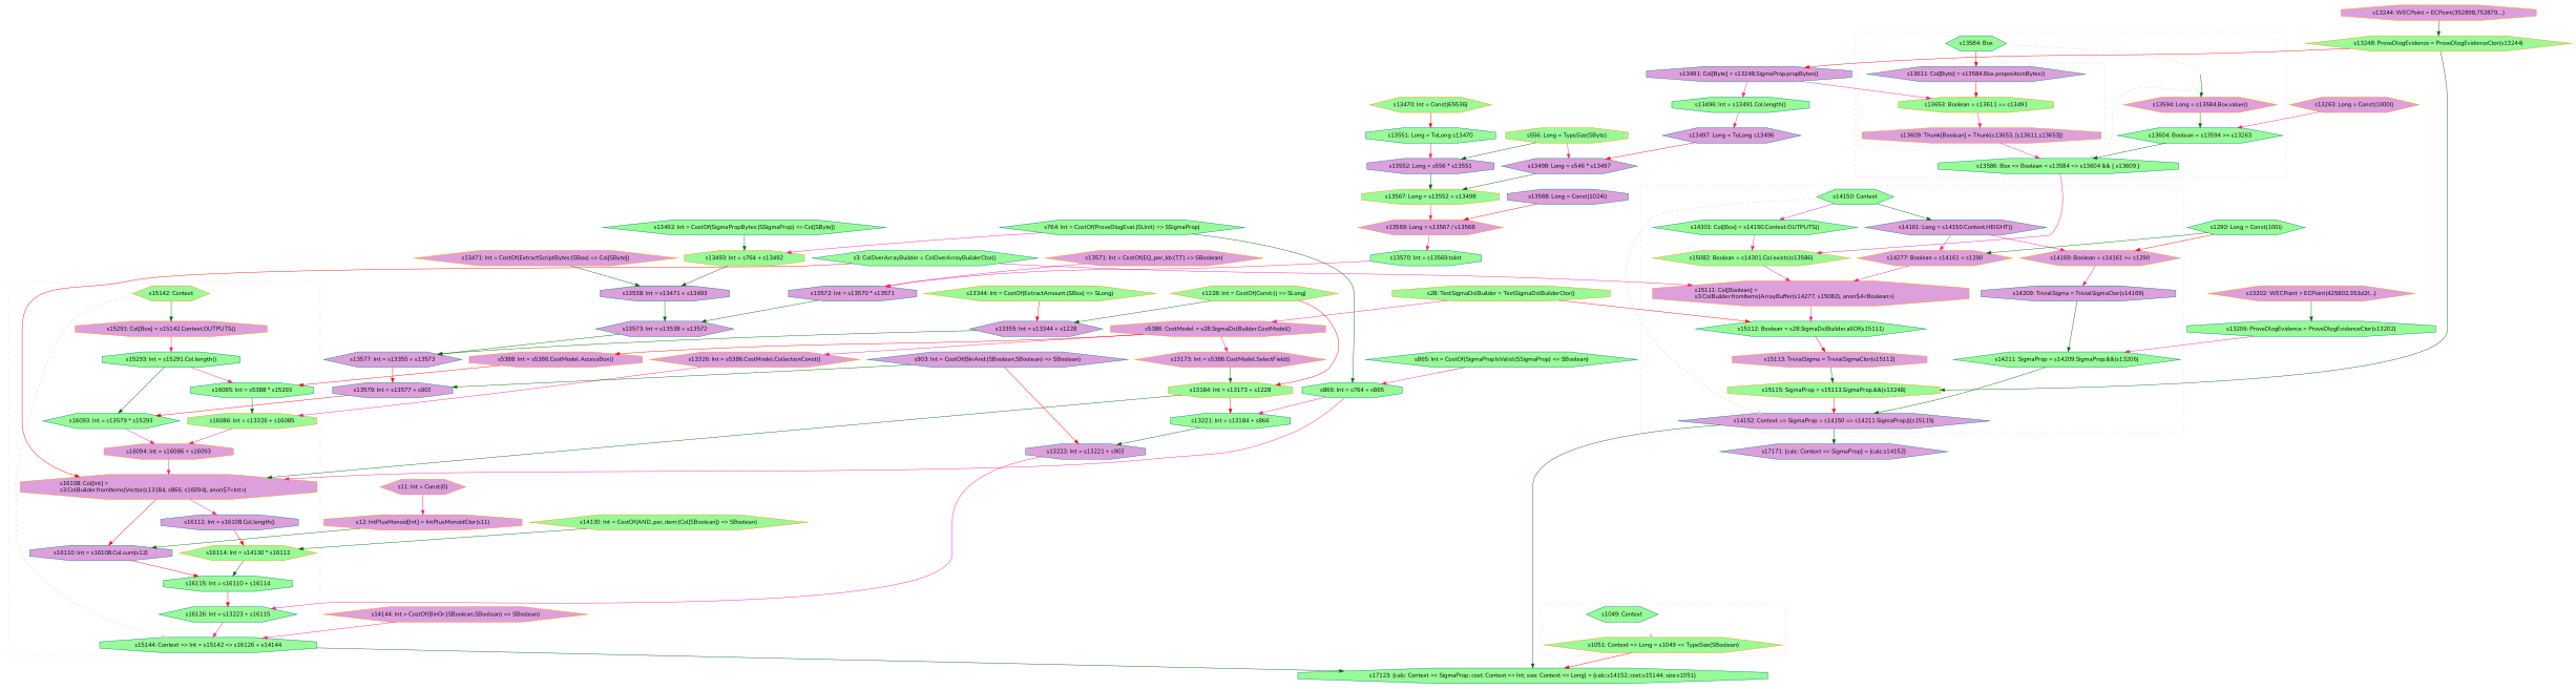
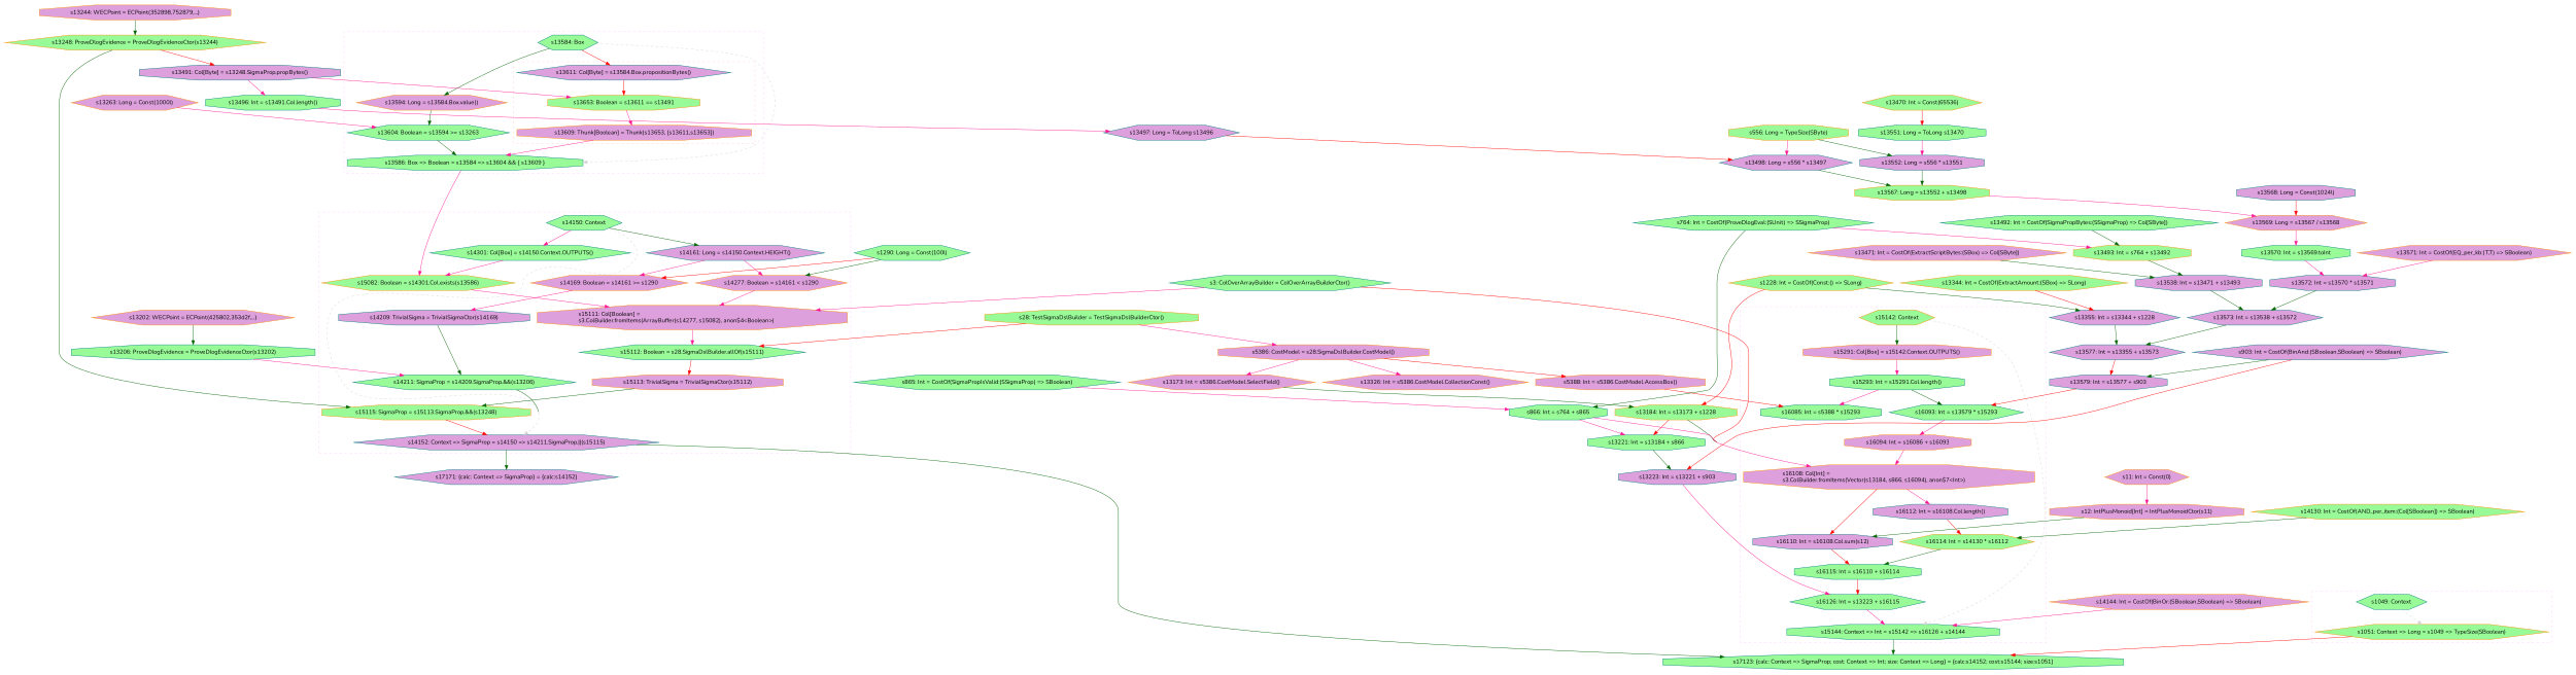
  digraph {
    concentrate=true
    fontname=Nunito
    node [color=teal fillcolor=palegreen fontname=Nunito shape=hexagon style=filled]
    edge [color=deeppink fontname=Nunito style=solid]
    n1 [label="s13584: Box"]
    n2 [label="s13586: Box => Boolean = s13584 => s13604 && { s13609 }" shape=octagon]
    n3 [color=darkorange fillcolor=plum label="s13609: Thunk[Boolean] = Thunk(s13653, [s13611,s13653])" shape=octagon]
    n4 [fillcolor=plum label="s13611: Col[Byte] = s13584.Box.propositionBytes()"]
    n5 [color=darkorange label="s13653: Boolean = s13611 == s13491" shape=octagon]
    n6 [color=darkorange fillcolor=plum label="s13594: Long = s13584.Box.value()"]
    n7 [label="s13604: Boolean = s13594 >= s13263"]
    n8 [label="s14150: Context"]
    n9 [fillcolor=plum label="s14152: Context => SigmaProp = s14150 => s14211.SigmaProp.||(s15115)"]
    n10 [fillcolor=plum label="s14161: Long = s14150.Context.HEIGHT()"]
    n11 [color=darkorange fillcolor=plum label="s14169: Boolean = s14161 >= s1290"]
    n12 [fillcolor=plum label="s14209: TrivialSigma = TrivialSigmaCtor(s14169)" shape=octagon]
    n13 [label="s14211: SigmaProp = s14209.SigmaProp.&&(s13206)"]
    n14 [color=darkorange fillcolor=plum label="s14277: Boolean = s14161 < s1290"]
    n15 [label="s14301: Col[Box] = s14150.Context.OUTPUTS()"]
    n16 [color=darkorange label="s15082: Boolean = s14301.Col.exists(s13586)"]
    n17 [color=darkorange fillcolor=plum label="s15111: Col[Boolean] =\ls3.ColBuilder.fromItems(ArrayBuffer(s14277, s15082), anon$4<Boolean>)\l" shape=octagon]
    n18 [label="s15112: Boolean = s28.SigmaDslBuilder.allOf(s15111)"]
    n19 [color=darkorange fillcolor=plum label="s15113: TrivialSigma = TrivialSigmaCtor(s15112)" shape=octagon]
    n20 [color=darkorange label="s15115: SigmaProp = s15113.SigmaProp.&&(s13248)" shape=octagon]
    n21 [color=darkorange label="s15142: Context"]
    n22 [label="s15144: Context => Int = s15142 => s16126 + s14144" shape=octagon]
    n23 [color=darkorange fillcolor=plum label="s15291: Col[Box] = s15142.Context.OUTPUTS()" shape=octagon]
    n24 [label="s15293: Int = s15291.Col.length()" shape=octagon]
    n25 [label="s16085: Int = s5388 * s15293" shape=octagon]
-   n26 [color=darkorange label="s16086: Int = s13326 + s16085" shape=octagon]
    n27 [label="s16093: Int = s13579 * s15293"]
    n28 [color=darkorange fillcolor=plum label="s16094: Int = s16086 + s16093" shape=octagon]
    n29 [color=darkorange fillcolor=plum label="s16108: Col[Int] =\ls3.ColBuilder.fromItems(Vector(s13184, s866, s16094), anon$7<Int>)\l" shape=octagon]
    n30 [fillcolor=plum label="s16110: Int = s16108.Col.sum(s12)" shape=octagon]
    n31 [fillcolor=plum label="s16112: Int = s16108.Col.length()" shape=octagon]
    n32 [color=darkorange label="s16114: Int = s14130 * s16112"]
    n33 [label="s16115: Int = s16110 + s16114" shape=octagon]
    n34 [label="s16126: Int = s13223 + s16115"]
    n35 [label="s1049: Context"]
    n36 [color=darkorange label="s1051: Context => Long = s1049 => TypeSize(SBoolean)"]
    n37 [label="s17123: {calc: Context => SigmaProp; cost: Context => Int; size: Context => Long} = {calc:s14152; cost:s15144; size:s1051}" shape=octagon]
    n38 [fillcolor=plum label="s17171: {calc: Context => SigmaProp} = {calc:s14152}"]
    n39 [label="s1290: Long = Const(100l)"]
    n40 [color=darkorange fillcolor=plum label="s13263: Long = Const(1000l)"]
    n41 [color=darkorange fillcolor=plum label="s13244: WECPoint = ECPoint(352898,752879,...)" shape=octagon]
    n42 [color=darkorange label="s13248: ProveDlogEvidence = ProveDlogEvidenceCtor(s13244)"]
    n43 [fillcolor=plum label="s13491: Col[Byte] = s13248.SigmaProp.propBytes()" shape=octagon]
    n44 [label="s13496: Int = s13491.Col.length()" shape=octagon]
    n45 [fillcolor=plum label="s13497: Long = ToLong s13496"]
    n46 [color=darkorange fillcolor=plum label="s13202: WECPoint = ECPoint(425802,353d2f,...)"]
    n47 [label="s13206: ProveDlogEvidence = ProveDlogEvidenceCtor(s13202)" shape=octagon]
    n48 [color=darkorange label="s28: TestSigmaDslBuilder = TestSigmaDslBuilderCtor()" shape=octagon]
    n49 [color=darkorange fillcolor=plum label="s5386: CostModel = s28.SigmaDslBuilder.CostModel()" shape=octagon]
    n50 [color=darkorange fillcolor=plum label="s13173: Int = s5386.CostModel.SelectField()"]
    n51 [color=darkorange fillcolor=plum label="s13326: Int = s5386.CostModel.CollectionConst()"]
    n52 [color=darkorange fillcolor=plum label="s5388: Int = s5386.CostModel.AccessBox()" shape=octagon]
    n53 [label="s3: ColOverArrayBuilder = ColOverArrayBuilderCtor()"]
    n54 [color=darkorange label="s13184: Int = s13173 + s1228" shape=octagon]
    n55 [label="s13221: Int = s13184 + s866" shape=octagon]
    n56 [color=darkorange label="s1228: Int = CostOf(Const:() => SLong)"]
    n57 [fillcolor=plum label="s13355: Int = s13344 + s1228"]
    n58 [fillcolor=plum label="s13577: Int = s13355 + s13573"]
    n59 [fillcolor=plum label="s13223: Int = s13221 + s903" shape=octagon]
    n60 [label="s764: Int = CostOf(ProveDlogEval:(SUnit) => SSigmaProp)"]
    n61 [label="s866: Int = s764 + s865" shape=octagon]
    n62 [color=darkorange label="s13493: Int = s764 + s13492" shape=octagon]
    n63 [fillcolor=plum label="s13538: Int = s13471 + s13493" shape=octagon]
    n64 [label="s865: Int = CostOf(SigmaPropIsValid:(SSigmaProp) => SBoolean)"]
    n65 [fillcolor=plum label="s903: Int = CostOf(BinAnd:(SBoolean,SBoolean) => SBoolean)"]
    n66 [fillcolor=plum label="s13579: Int = s13577 + s903" shape=octagon]
    n67 [color=darkorange label="s13344: Int = CostOf(ExtractAmount:(SBox) => SLong)"]
    n68 [color=darkorange fillcolor=plum label="s13471: Int = CostOf(ExtractScriptBytes:(SBox) => Col[SByte])"]
    n69 [fillcolor=plum label="s13573: Int = s13538 + s13572"]
    n70 [label="s13492: Int = CostOf(SigmaPropBytes:(SSigmaProp) => Col[SByte])"]
    n71 [color=darkorange label="s556: Long = TypeSize(SByte)" shape=octagon]
    n72 [fillcolor=plum label="s13552: Long = s556 * s13551" shape=octagon]
-   n73 [fillcolor=plum label="s13498: Long = s546 * s13497"]
+   n73 [fillcolor=plum label="s13498: Long = s556 * s13497"]
    n74 [color=darkorange label="s13567: Long = s13552 + s13498" shape=octagon]
    n75 [color=darkorange label="s13470: Int = Const(65536)"]
    n76 [label="s13551: Long = ToLong s13470" shape=octagon]
    n77 [color=darkorange fillcolor=plum label="s13569: Long = s13567 / s13568"]
    n78 [label="s13570: Int = s13569.toInt" shape=octagon]
    n79 [fillcolor=plum label="s13568: Long = Const(1024l)" shape=octagon]
    n80 [fillcolor=plum label="s13572: Int = s13570 * s13571" shape=octagon]
    n81 [color=darkorange fillcolor=plum label="s13571: Int = CostOf(EQ_per_kb:(T,T) => SBoolean)"]
    n82 [color=darkorange fillcolor=plum label="s11: Int = Const(0)"]
    n83 [color=darkorange fillcolor=plum label="s12: IntPlusMonoid[Int] = IntPlusMonoidCtor(s11)" shape=octagon]
    n84 [color=darkorange fillcolor=plum label="s14144: Int = CostOf(BinOr:(SBoolean,SBoolean) => SBoolean)"]
    n85 [color=darkorange label="s14130: Int = CostOf(AND_per_item:(Col[SBoolean]) => SBoolean)"]
    subgraph cluster_1 {
      color="#FFCCFF"
      style=dashed
      n6
      n7
      subgraph sub_2 {
        color="#FFCCFF"
        rank=source
        style=dashed
        n1
      }
      subgraph sub_3 {
        color="#FFCCFF"
        rank=sink
        style=dashed
        n2
      }
      subgraph cluster_4 {
        color="#FFCCCC"
        style=dashed
        n4
        n5
        subgraph sub_5 {
          color="#FFCCCC"
          rank=sink
          style=dashed
          n3
        }
      }
    }
    subgraph cluster_6 {
      color="#FFCCFF"
      style=dashed
      n10
      n11
      n12
      n13
      n14
      n15
      n16
      n17
      n18
      n19
      n20
      subgraph sub_7 {
        color="#FFCCFF"
        rank=source
        style=dashed
        n8
      }
      subgraph sub_8 {
        color="#FFCCFF"
        rank=sink
        style=dashed
        n9
      }
    }
    subgraph cluster_9 {
      color="#FFCCFF"
      style=dashed
      n23
      n24
      n25
-     n26
      n27
      n28
      n29
      n30
      n31
      n32
      n33
      n34
      subgraph sub_10 {
        color="#FFCCFF"
        rank=source
        style=dashed
        n21
      }
      subgraph sub_11 {
        color="#FFCCFF"
        rank=sink
        style=dashed
        n22
      }
    }
    subgraph cluster_12 {
      color="#FFCCFF"
      style=dashed
      subgraph sub_13 {
        color="#FFCCFF"
        rank=source
        style=dashed
        n35
      }
      subgraph sub_14 {
        color="#FFCCFF"
        rank=sink
        style=dashed
        n36
      }
    }
    n1 -> n2 [color=lightgray style=dashed weight=0]
    n1 -> n4 [color=red]
    n1 -> n6 [color=darkgreen]
    n2 -> n16
    n3 -> n2
    n4 -> n5 [color=red]
    n5 -> n3
    n6 -> n7 [color=darkgreen]
    n7 -> n2 [color=darkgreen]
    n8 -> n9 [color=lightgray style=dashed weight=0]
    n8 -> n10 [color=darkgreen]
    n8 -> n15
    n9 -> n37 [color=darkgreen]
    n9 -> n38 [color=darkgreen]
    n10 -> n11
    n10 -> n14
    n11 -> n12
    n12 -> n13 [color=darkgreen]
    n13 -> n9 [color=darkgreen]
    n14 -> n17
    n15 -> n16
    n16 -> n17
    n17 -> n18
    n18 -> n19 [color=red]
    n19 -> n20 [color=darkgreen]
    n20 -> n9 [color=red]
    n21 -> n22 [color=lightgray style=dashed weight=0]
    n21 -> n23 [color=darkgreen]
    n22 -> n37 [color=darkgreen]
    n23 -> n24
    n24 -> n25
    n24 -> n27 [color=darkgreen]
-   n25 -> n26 [color=darkgreen]
-   n26 -> n28
    n27 -> n28
    n28 -> n29
    n29 -> n30 [color=red]
    n29 -> n31
    n30 -> n33 [color=red]
    n31 -> n32 [color=red]
    n32 -> n33 [color=darkgreen]
    n33 -> n34 [color=red]
    n34 -> n22
    n35 -> n36 [color=lightgray style=dashed weight=0]
    n36 -> n37 [color=red]
    n39 -> n11 [color=red]
    n39 -> n14 [color=darkgreen]
    n40 -> n7
    n41 -> n42 [color=darkgreen]
    n42 -> n20 [color=darkgreen]
    n42 -> n43 [color=red]
    n43 -> n5
    n43 -> n44
    n44 -> n45
    n45 -> n73 [color=red]
    n46 -> n47 [color=darkgreen]
    n47 -> n13
    n48 -> n18 [color=red]
    n48 -> n49
    n49 -> n50
    n49 -> n51
    n49 -> n52 [color=red]
    n50 -> n54 [color=darkgreen]
-   n51 -> n26
    n52 -> n25 [color=red]
    n53 -> n17
    n53 -> n29 [color=red]
    n54 -> n29 [color=darkgreen]
    n54 -> n55 [color=red]
    n55 -> n59 [color=darkgreen]
    n56 -> n54 [color=red]
    n56 -> n57 [color=darkgreen]
    n57 -> n58 [color=darkgreen]
    n58 -> n66 [color=red]
    n59 -> n34
    n60 -> n61 [color=darkgreen]
    n60 -> n62
    n61 -> n29
    n61 -> n55
    n62 -> n63 [color=darkgreen]
    n63 -> n69 [color=darkgreen]
    n64 -> n61
    n65 -> n59 [color=red]
    n65 -> n66 [color=darkgreen]
    n66 -> n27 [color=red]
    n67 -> n57 [color=red]
    n68 -> n63 [color=darkgreen]
    n69 -> n58 [color=darkgreen]
    n70 -> n62 [color=darkgreen]
    n71 -> n72 [color=darkgreen]
    n71 -> n73
    n72 -> n74 [color=darkgreen]
    n73 -> n74 [color=darkgreen]
    n74 -> n77
    n75 -> n76 [color=red]
    n76 -> n72
    n77 -> n78
    n78 -> n80
    n79 -> n77 [color=red]
    n80 -> n69 [color=darkgreen]
    n81 -> n80
    n82 -> n83
    n83 -> n30 [color=darkgreen]
    n84 -> n22
    n85 -> n32 [color=darkgreen]
  }
